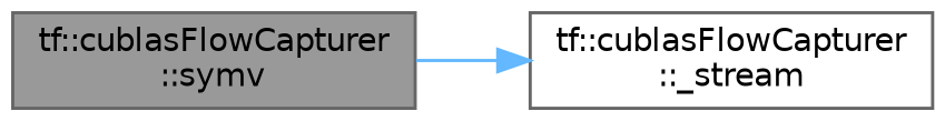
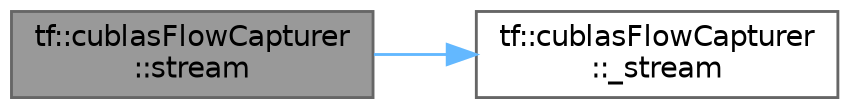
  digraph {
    rankdir=LR
    node [fontname=Helvetica fontsize=10 shape=box style=filled]
-   n1 [color=gray40 fillcolor=grey60 fontcolor=black height=0.2 label="tf::cublasFlowCapturer\l::symv" width=0.4]
+   n1 [color=gray40 fillcolor=grey60 fontcolor=black height=0.2 label="tf::cublasFlowCapturer\l::stream" width=0.4]
    n2 [color=grey40 fillcolor=white height=0.2 label="tf::cublasFlowCapturer\l::_stream" width=0.4]
    n1 -> n2 [color=steelblue1 fontname=Helvetica fontsize=10 labelfontname=Helvetica labelfontsize=10 style=solid]
  }
